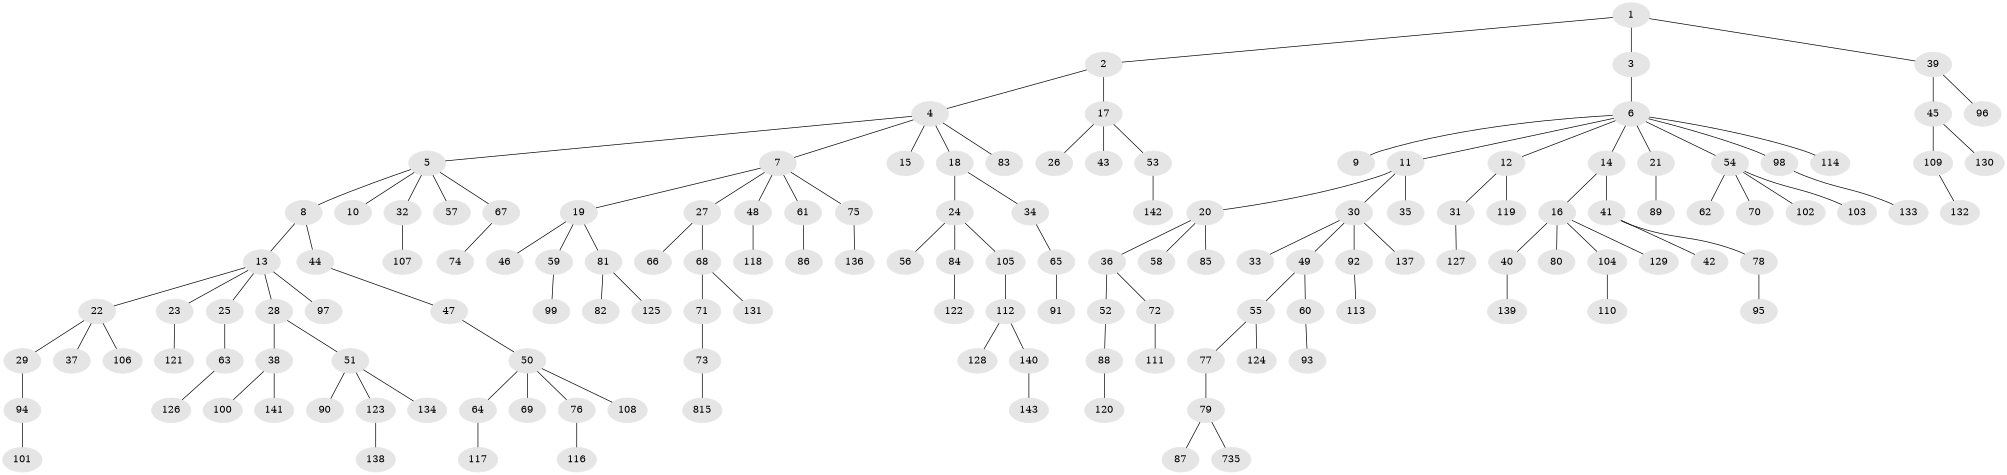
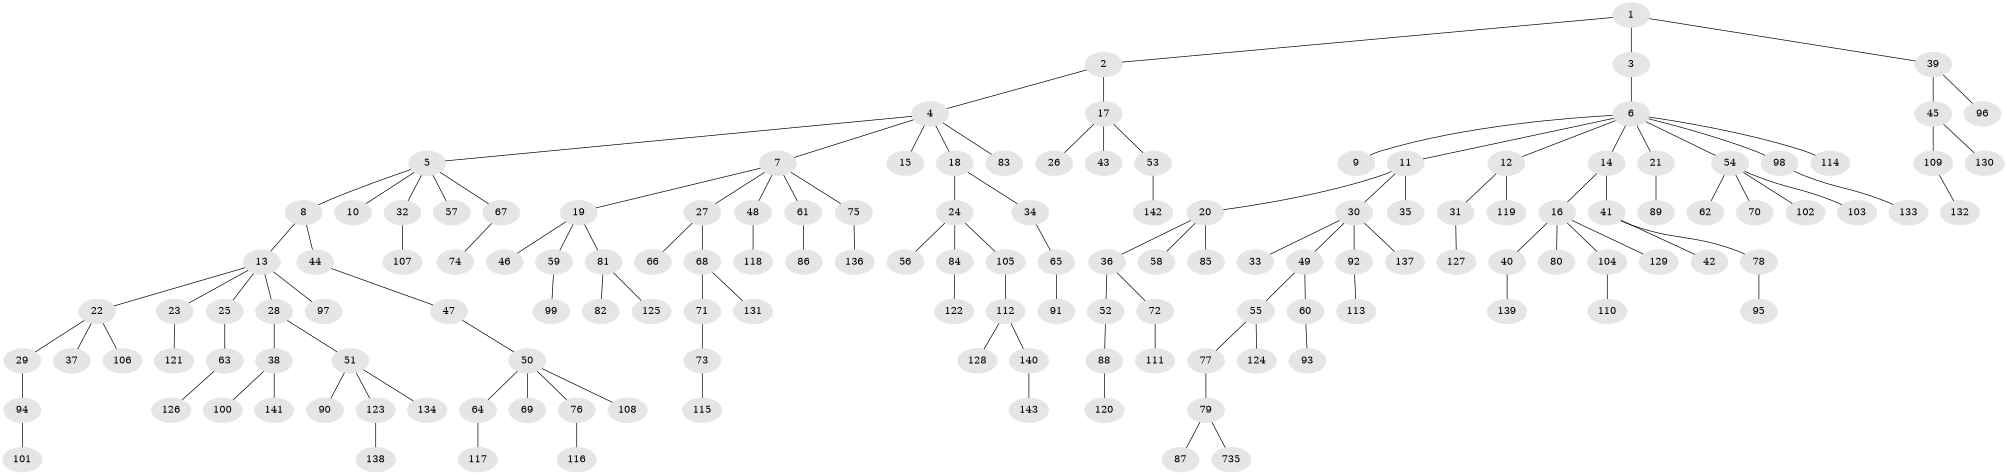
  graph {
    node [color=gray90 style=filled]
    1
    2
    3
    39
    4
    17
    6
    45
    96
    5
    7
    15
    18
    83
    26
    43
    53
    9
    11
    12
    14
    21
    54
    98
    114
    8
    10
    32
    57
    67
    19
    27
    48
    61
    75
    24
    34
    13
    44
    107
    74
    20
    30
    35
    31
    119
    16
    41
    89
    62
    70
    102
    103
    133
    46
    59
    81
    66
    68
    118
    86
    136
    22
    23
    25
    28
    97
    47
    36
    58
    85
    33
    49
    92
    137
    127
    29
    37
    106
    121
    63
    38
    51
    40
    80
    104
    129
    42
    78
    139
    110
    142
    56
    84
    105
    65
    99
    82
    125
    52
    72
    94
    122
    112
    126
    71
    131
    100
    141
    50
    90
    123
    134
    101
    55
    60
    113
    91
    88
    111
    109
    130
    95
    132
    64
    69
    76
    108
    77
    124
    93
    117
    116
    138
    120
    79
    73
-   115 [label=815]
+   115
    87
    n140 [label=735]
    128
    140
    143
    1 -- 2
    1 -- 3
    1 -- 39
    2 -- 4
    2 -- 17
    3 -- 6
    39 -- 45
    39 -- 96
    4 -- 5
    4 -- 7
    4 -- 15
    4 -- 18
    4 -- 83
    17 -- 26
    17 -- 43
    17 -- 53
    6 -- 9
    6 -- 11
    6 -- 12
    6 -- 14
    6 -- 21
    6 -- 54
    6 -- 98
    6 -- 114
    45 -- 109
    45 -- 130
    5 -- 8
    5 -- 10
    5 -- 32
    5 -- 57
    5 -- 67
    7 -- 19
    7 -- 27
    7 -- 48
    7 -- 61
    7 -- 75
    18 -- 24
    18 -- 34
    53 -- 142
    11 -- 20
    11 -- 30
    11 -- 35
    12 -- 31
    12 -- 119
    14 -- 16
    14 -- 41
    21 -- 89
    54 -- 62
    54 -- 70
    54 -- 102
    54 -- 103
    98 -- 133
    8 -- 13
    8 -- 44
    32 -- 107
    67 -- 74
    19 -- 46
    19 -- 59
    19 -- 81
    27 -- 66
    27 -- 68
    48 -- 118
    61 -- 86
    75 -- 136
    24 -- 56
    24 -- 84
    24 -- 105
    34 -- 65
    13 -- 22
    13 -- 23
    13 -- 25
    13 -- 28
    13 -- 97
    44 -- 47
    20 -- 36
    20 -- 58
    20 -- 85
    30 -- 33
    30 -- 49
    30 -- 92
    30 -- 137
    31 -- 127
    16 -- 40
    16 -- 80
    16 -- 104
    16 -- 129
    41 -- 42
    41 -- 78
    59 -- 99
    81 -- 82
    81 -- 125
    68 -- 71
    68 -- 131
    22 -- 29
    22 -- 37
    22 -- 106
    23 -- 121
    25 -- 63
    28 -- 38
    28 -- 51
    47 -- 50
    36 -- 52
    36 -- 72
    49 -- 55
    49 -- 60
    92 -- 113
    29 -- 94
    63 -- 126
    38 -- 100
    38 -- 141
    51 -- 90
    51 -- 123
    51 -- 134
    40 -- 139
    104 -- 110
    78 -- 95
    84 -- 122
    105 -- 112
    65 -- 91
    52 -- 88
    72 -- 111
    94 -- 101
    112 -- 128
    112 -- 140
    71 -- 73
    50 -- 64
    50 -- 69
    50 -- 76
    50 -- 108
    123 -- 138
    55 -- 77
    55 -- 124
    60 -- 93
    88 -- 120
    109 -- 132
    64 -- 117
    76 -- 116
    77 -- 79
    79 -- 87
    79 -- n140
    73 -- 115
    140 -- 143
  }
